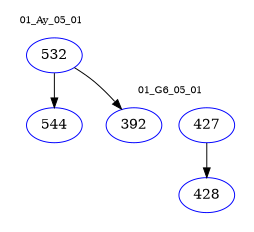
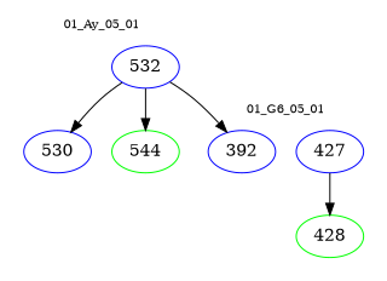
  digraph {
    node [color=blue]
    edge [color=black]
    n1 [label=532]
-   n3 [label=544]
+   n2 [label=530]
+   n3 [color=green label=544]
    n4 [label=427]
    n5 [label=392]
-   n6 [label=428]
+   n6 [color=green label=428]
    subgraph cluster_1 {
      color=white
      fontsize=10
      label="01_Ay_05_01"
      n1
+     n2
      n3
    }
    subgraph cluster_2 {
      color=white
      fontsize=10
      label="01_G6_05_01"
      n4
      n5
      n6
    }
+   n1 -> n2
    n1 -> n3
    n1 -> n5
    n4 -> n6
  }
